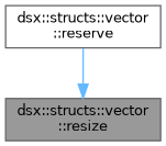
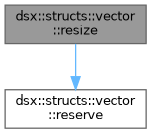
  digraph {
    rankdir=TB
    node [fontname=Helvetica fontsize=10 shape=box style=filled]
    n1 [color=gray40 fillcolor=grey60 fontcolor=black height=0.2 label="dsx::structs::vector\l::resize" width=0.4]
    n2 [color=grey40 fillcolor=white height=0.2 label="dsx::structs::vector\l::reserve" width=0.4]
-   n2 -> n1 [color=steelblue1 fontname=Helvetica fontsize=10 labelfontname=Helvetica labelfontsize=10 style=solid]
+   n1 -> n2 [color=steelblue1 fontname=Helvetica fontsize=10 labelfontname=Helvetica labelfontsize=10 style=solid]
  }
